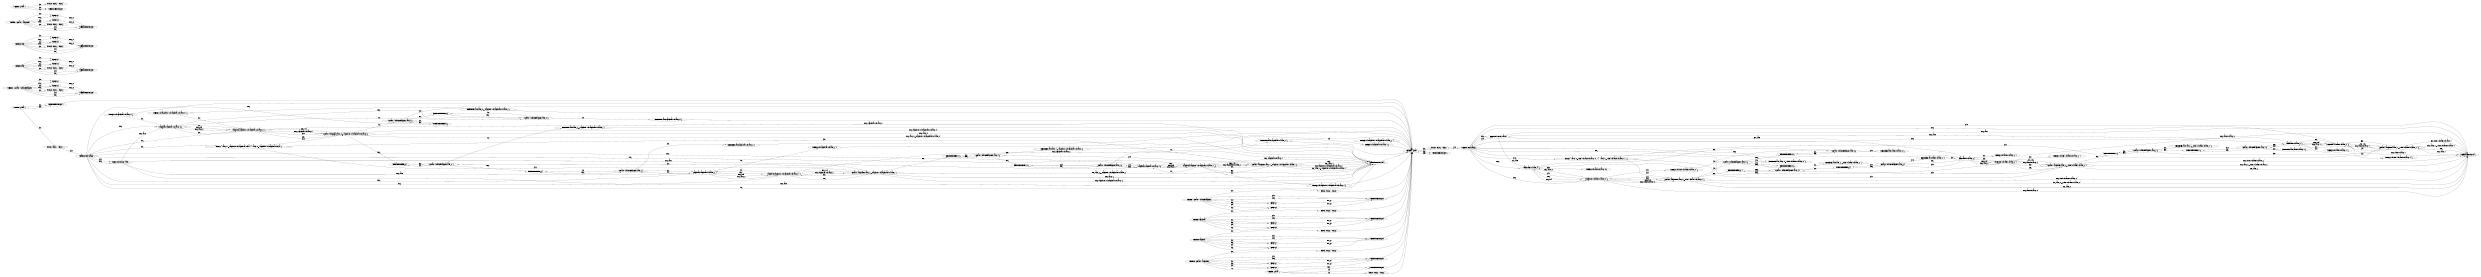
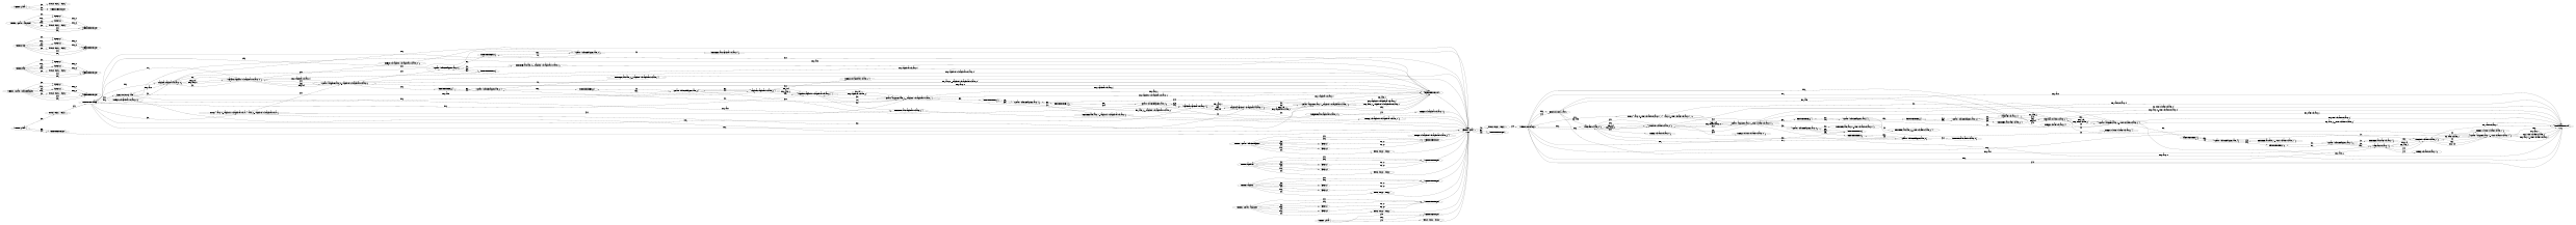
  digraph {
    rankdir=LR
    n1 [label=<(METHOD,&lt;global&gt;)<SUB>1</SUB>>]
    n2 [label=<(BLOCK,&lt;empty&gt;,&lt;empty&gt;)<SUB>1</SUB>>]
    n3 [label=<(METHOD_RETURN,ANY)<SUB>1</SUB>>]
    n4 [label=<(METHOD,VectorClamp3)<SUB>1</SUB>>]
    n5 [label=<(PARAM,DDSVector3 *value)<SUB>1</SUB>>]
    n6 [label=<(BLOCK,{   value-&gt;x = MinF(1.0f,MaxF(0.0f,value-&gt;x)); ...,{   value-&gt;x = MinF(1.0f,MaxF(0.0f,value-&gt;x)); ...)<SUB>2</SUB>>]
    n7 [label=<(FIELD_IDENTIFIER,x,x)<SUB>3</SUB>>]
    n8 [label=<(MinF,MinF(1.0f,MaxF(0.0f,value-&gt;x)))<SUB>3</SUB>>]
    n9 [label=<(MaxF,MaxF(0.0f,value-&gt;x))<SUB>3</SUB>>]
    n10 [label=<(MinF,MinF(1.0f,MaxF(0.0f,value-&gt;y)))<SUB>4</SUB>>]
    n11 [label=<(MaxF,MaxF(0.0f,value-&gt;y))<SUB>4</SUB>>]
    n12 [label=<(MinF,MinF(1.0f,MaxF(0.0f,value-&gt;z)))<SUB>5</SUB>>]
    n13 [label=<(MaxF,MaxF(0.0f,value-&gt;z))<SUB>5</SUB>>]
    n14 [label=<(METHOD_RETURN,void)<SUB>1</SUB>>]
    n15 [label=<(&lt;operator&gt;.assignment,value-&gt;x = MinF(1.0f,MaxF(0.0f,value-&gt;x)))<SUB>3</SUB>>]
    n16 [label=<(&lt;operator&gt;.assignment,value-&gt;y = MinF(1.0f,MaxF(0.0f,value-&gt;y)))<SUB>4</SUB>>]
    n17 [label=<(&lt;operator&gt;.assignment,value-&gt;z = MinF(1.0f,MaxF(0.0f,value-&gt;z)))<SUB>5</SUB>>]
    n18 [label=<(&lt;operator&gt;.indirectFieldAccess,value-&gt;x)<SUB>3</SUB>>]
    n19 [label=<(LITERAL,1.0f,MinF(1.0f,MaxF(0.0f,value-&gt;x)))<SUB>3</SUB>>]
    n20 [label=<(LITERAL,0.0f,MaxF(0.0f,value-&gt;x))<SUB>3</SUB>>]
    n21 [label=<(&lt;operator&gt;.indirectFieldAccess,value-&gt;x)<SUB>3</SUB>>]
    n22 [label=<(LITERAL,1.0f,MinF(1.0f,MaxF(0.0f,value-&gt;y)))<SUB>4</SUB>>]
    n23 [label=<(LITERAL,0.0f,MaxF(0.0f,value-&gt;y))<SUB>4</SUB>>]
    n24 [label=<(&lt;operator&gt;.indirectFieldAccess,value-&gt;y)<SUB>4</SUB>>]
    n25 [label=<(LITERAL,1.0f,MinF(1.0f,MaxF(0.0f,value-&gt;z)))<SUB>5</SUB>>]
    n26 [label=<(LITERAL,0.0f,MaxF(0.0f,value-&gt;z))<SUB>5</SUB>>]
    n27 [label=<(&lt;operator&gt;.indirectFieldAccess,value-&gt;z)<SUB>5</SUB>>]
    n28 [label=<(FIELD_IDENTIFIER,y,y)<SUB>4</SUB>>]
    n29 [label=<(&lt;operator&gt;.indirectFieldAccess,value-&gt;y)<SUB>4</SUB>>]
    n30 [label=<(FIELD_IDENTIFIER,z,z)<SUB>5</SUB>>]
    n31 [label=<(&lt;operator&gt;.indirectFieldAccess,value-&gt;z)<SUB>5</SUB>>]
    n32 [label=<(IDENTIFIER,value,value-&gt;x = MinF(1.0f,MaxF(0.0f,value-&gt;x)))<SUB>3</SUB>>]
    n33 [label=<(FIELD_IDENTIFIER,x,x)<SUB>3</SUB>>]
    n34 [label=<(IDENTIFIER,value,MaxF(0.0f,value-&gt;x))<SUB>3</SUB>>]
    n35 [label=<(IDENTIFIER,value,value-&gt;y = MinF(1.0f,MaxF(0.0f,value-&gt;y)))<SUB>4</SUB>>]
    n36 [label=<(FIELD_IDENTIFIER,y,y)<SUB>4</SUB>>]
    n37 [label=<(IDENTIFIER,value,MaxF(0.0f,value-&gt;y))<SUB>4</SUB>>]
    n38 [label=<(IDENTIFIER,value,value-&gt;z = MinF(1.0f,MaxF(0.0f,value-&gt;z)))<SUB>5</SUB>>]
    n39 [label=<(FIELD_IDENTIFIER,z,z)<SUB>5</SUB>>]
    n40 [label=<(IDENTIFIER,value,MaxF(0.0f,value-&gt;z))<SUB>5</SUB>>]
    n41 [label=<(METHOD,&lt;operator&gt;.indirectFieldAccess)>]
    n42 [label=<(PARAM,p1)>]
    n43 [label=<(PARAM,p2)>]
    n44 [label=<(BLOCK,&lt;empty&gt;,&lt;empty&gt;)>]
    n45 [label=<(METHOD_RETURN,ANY)>]
    n46 [label=<(METHOD,MaxF)>]
    n47 [label=<(PARAM,p1)>]
    n48 [label=<(PARAM,p2)>]
    n49 [label=<(BLOCK,&lt;empty&gt;,&lt;empty&gt;)>]
    n50 [label=<(METHOD_RETURN,ANY)>]
    n51 [label=<(METHOD,MinF)>]
    n52 [label=<(PARAM,p1)>]
    n53 [label=<(PARAM,p2)>]
    n54 [label=<(BLOCK,&lt;empty&gt;,&lt;empty&gt;)>]
    n55 [label=<(METHOD_RETURN,ANY)>]
    n56 [label=<(METHOD,&lt;operator&gt;.assignment)>]
    n57 [label=<(PARAM,p1)>]
    n58 [label=<(PARAM,p2)>]
    n59 [label=<(BLOCK,&lt;empty&gt;,&lt;empty&gt;)>]
    n60 [label=<(METHOD_RETURN,ANY)>]
    n61 [label=<(METHOD,&lt;global&gt;)<SUB>1</SUB>>]
    n62 [label=<(BLOCK,&lt;empty&gt;,&lt;empty&gt;)>]
    n63 [label=<(METHOD_RETURN,ANY)>]
    n64 [label=<(METHOD,&lt;global&gt;)<SUB>1</SUB>>]
    n65 [label=<(BLOCK,&lt;empty&gt;,&lt;empty&gt;)<SUB>1</SUB>>]
    n66 [label=<(METHOD_RETURN,ANY)<SUB>1</SUB>>]
    n67 [label=<(METHOD,VectorClamp3)<SUB>1</SUB>>]
    n68 [label=<(PARAM,DDSVector3 *value)<SUB>1</SUB>>]
    n69 [label=<(BLOCK,{   value-&gt;x = MagickMin(1.0f,MagickMax(0.0f,va...,{   value-&gt;x = MagickMin(1.0f,MagickMax(0.0f,va...)<SUB>2</SUB>>]
    n70 [label=<(FIELD_IDENTIFIER,x,x)<SUB>3</SUB>>]
    n71 [label=<(MagickMin,MagickMin(1.0f,MagickMax(0.0f,value-&gt;x)))<SUB>3</SUB>>]
    n72 [label=<(MagickMax,MagickMax(0.0f,value-&gt;x))<SUB>3</SUB>>]
    n73 [label=<(MagickMin,MagickMin(1.0f,MagickMax(0.0f,value-&gt;y)))<SUB>4</SUB>>]
    n74 [label=<(MagickMax,MagickMax(0.0f,value-&gt;y))<SUB>4</SUB>>]
    n75 [label=<(MagickMin,MagickMin(1.0f,MagickMax(0.0f,value-&gt;z)))<SUB>5</SUB>>]
    n76 [label=<(MagickMax,MagickMax(0.0f,value-&gt;z))<SUB>5</SUB>>]
    n77 [label=<(METHOD_RETURN,void)<SUB>1</SUB>>]
    n78 [label=<(&lt;operator&gt;.assignment,value-&gt;x = MagickMin(1.0f,MagickMax(0.0f,value-...)<SUB>3</SUB>>]
    n79 [label=<(&lt;operator&gt;.assignment,value-&gt;y = MagickMin(1.0f,MagickMax(0.0f,value-...)<SUB>4</SUB>>]
    n80 [label=<(&lt;operator&gt;.assignment,value-&gt;z = MagickMin(1.0f,MagickMax(0.0f,value-...)<SUB>5</SUB>>]
    n81 [label=<(&lt;operator&gt;.indirectFieldAccess,value-&gt;x)<SUB>3</SUB>>]
    n82 [label=<(LITERAL,1.0f,MagickMin(1.0f,MagickMax(0.0f,value-&gt;x)))<SUB>3</SUB>>]
    n83 [label=<(&lt;operator&gt;.indirectFieldAccess,value-&gt;x)<SUB>3</SUB>>]
    n84 [label=<(LITERAL,0.0f,MagickMax(0.0f,value-&gt;y))<SUB>4</SUB>>]
    n85 [label=<(&lt;operator&gt;.indirectFieldAccess,value-&gt;y)<SUB>4</SUB>>]
    n86 [label=<(LITERAL,1.0f,MagickMin(1.0f,MagickMax(0.0f,value-&gt;z)))<SUB>5</SUB>>]
    n87 [label=<(&lt;operator&gt;.indirectFieldAccess,value-&gt;z)<SUB>5</SUB>>]
    n88 [label=<(FIELD_IDENTIFIER,y,y)<SUB>4</SUB>>]
    n89 [label=<(&lt;operator&gt;.indirectFieldAccess,value-&gt;y)<SUB>4</SUB>>]
    n90 [label=<(FIELD_IDENTIFIER,z,z)<SUB>5</SUB>>]
    n91 [label=<(&lt;operator&gt;.indirectFieldAccess,value-&gt;z)<SUB>5</SUB>>]
    n92 [label=<(IDENTIFIER,value,value-&gt;x = MagickMin(1.0f,MagickMax(0.0f,value-...)<SUB>3</SUB>>]
    n93 [label=<(FIELD_IDENTIFIER,x,x)<SUB>3</SUB>>]
    n94 [label=<(LITERAL,0.0f,MagickMax(0.0f,value-&gt;x))<SUB>3</SUB>>]
    n95 [label=<(IDENTIFIER,value,MagickMax(0.0f,value-&gt;x))<SUB>3</SUB>>]
    n96 [label=<(IDENTIFIER,value,value-&gt;y = MagickMin(1.0f,MagickMax(0.0f,value-...)<SUB>4</SUB>>]
    n97 [label=<(FIELD_IDENTIFIER,y,y)<SUB>4</SUB>>]
    n98 [label=<(LITERAL,1.0f,MagickMin(1.0f,MagickMax(0.0f,value-&gt;y)))<SUB>4</SUB>>]
    n99 [label=<(IDENTIFIER,value,MagickMax(0.0f,value-&gt;y))<SUB>4</SUB>>]
    n100 [label=<(IDENTIFIER,value,value-&gt;z = MagickMin(1.0f,MagickMax(0.0f,value-...)<SUB>5</SUB>>]
    n101 [label=<(FIELD_IDENTIFIER,z,z)<SUB>5</SUB>>]
    n102 [label=<(LITERAL,0.0f,MagickMax(0.0f,value-&gt;z))<SUB>5</SUB>>]
    n103 [label=<(IDENTIFIER,value,MagickMax(0.0f,value-&gt;z))<SUB>5</SUB>>]
    n104 [label=<(METHOD,&lt;operator&gt;.indirectFieldAccess)>]
    n105 [label=<(PARAM,p1)>]
    n106 [label=<(PARAM,p2)>]
    n107 [label=<(BLOCK,&lt;empty&gt;,&lt;empty&gt;)>]
    n108 [label=<(METHOD_RETURN,ANY)>]
    n109 [label=<(METHOD,MagickMax)>]
    n110 [label=<(PARAM,p1)>]
    n111 [label=<(PARAM,p2)>]
    n112 [label=<(BLOCK,&lt;empty&gt;,&lt;empty&gt;)>]
    n113 [label=<(METHOD_RETURN,ANY)>]
    n114 [label=<(METHOD,MagickMin)>]
    n115 [label=<(PARAM,p1)>]
    n116 [label=<(PARAM,p2)>]
    n117 [label=<(BLOCK,&lt;empty&gt;,&lt;empty&gt;)>]
    n118 [label=<(METHOD_RETURN,ANY)>]
    n119 [label=<(METHOD,&lt;operator&gt;.assignment)>]
    n120 [label=<(PARAM,p1)>]
    n121 [label=<(PARAM,p2)>]
    n122 [label=<(BLOCK,&lt;empty&gt;,&lt;empty&gt;)>]
    n123 [label=<(METHOD_RETURN,ANY)>]
    n124 [label=<(METHOD,&lt;global&gt;)<SUB>1</SUB>>]
    n125 [label=<(BLOCK,&lt;empty&gt;,&lt;empty&gt;)>]
    n126 [label=<(METHOD_RETURN,ANY)>]
    n1 -> n2 [label="AST: "]
    n1 -> n3 [label="AST: "]
    n1 -> n3 [label="CFG: "]
    n2 -> n4 [label="AST: "]
    n4 -> n5 [label="AST: "]
    n4 -> n5 [label="DDG: "]
    n4 -> n6 [label="AST: "]
    n4 -> n7 [label="CFG: "]
    n4 -> n8 [label="DDG: "]
    n4 -> n9 [label="DDG: "]
    n4 -> n10 [label="DDG: "]
    n4 -> n11 [label="DDG: "]
    n4 -> n12 [label="DDG: "]
    n4 -> n13 [label="DDG: "]
    n4 -> n14 [label="AST: "]
    n5 -> n9 [label="DDG: value"]
    n5 -> n11 [label="DDG: value"]
    n5 -> n13 [label="DDG: value"]
    n5 -> n14 [label="DDG: value"]
    n6 -> n15 [label="AST: "]
    n6 -> n16 [label="AST: "]
    n6 -> n17 [label="AST: "]
    n7 -> n18 [label="CFG: "]
    n8 -> n9 [label="AST: "]
    n8 -> n14 [label="DDG: MaxF(0.0f,value-&gt;x)"]
    n8 -> n15 [label="CFG: "]
    n8 -> n15 [label="DDG: 1.0f"]
    n8 -> n15 [label="DDG: MaxF(0.0f,value-&gt;x)"]
    n8 -> n19 [label="AST: "]
    n9 -> n8 [label="CFG: "]
    n9 -> n8 [label="DDG: 0.0f"]
    n9 -> n8 [label="DDG: value-&gt;x"]
    n9 -> n20 [label="AST: "]
    n9 -> n21 [label="AST: "]
-   n37 -> n11 [label="AST: "]
+   n10 -> n11 [label="AST: "]
    n10 -> n14 [label="DDG: MaxF(0.0f,value-&gt;y)"]
    n10 -> n16 [label="CFG: "]
    n10 -> n16 [label="DDG: 1.0f"]
    n10 -> n16 [label="DDG: MaxF(0.0f,value-&gt;y)"]
    n10 -> n22 [label="AST: "]
    n11 -> n10 [label="CFG: "]
    n11 -> n10 [label="DDG: 0.0f"]
    n11 -> n10 [label="DDG: value-&gt;y"]
    n11 -> n23 [label="AST: "]
    n11 -> n24 [label="AST: "]
    n12 -> n13 [label="AST: "]
    n12 -> n14 [label="DDG: MaxF(0.0f,value-&gt;z)"]
    n12 -> n17 [label="CFG: "]
    n12 -> n17 [label="DDG: 1.0f"]
    n12 -> n17 [label="DDG: MaxF(0.0f,value-&gt;z)"]
    n12 -> n25 [label="AST: "]
    n13 -> n12 [label="CFG: "]
    n13 -> n12 [label="DDG: 0.0f"]
    n13 -> n12 [label="DDG: value-&gt;z"]
    n13 -> n26 [label="AST: "]
    n13 -> n27 [label="AST: "]
    n15 -> n8 [label="AST: "]
    n15 -> n14 [label="DDG: value-&gt;x"]
    n15 -> n14 [label="DDG: MinF(1.0f,MaxF(0.0f,value-&gt;x))"]
    n15 -> n14 [label="DDG: value-&gt;x = MinF(1.0f,MaxF(0.0f,value-&gt;x))"]
    n15 -> n18 [label="AST: "]
    n15 -> n28 [label="CFG: "]
    n16 -> n10 [label="AST: "]
    n16 -> n14 [label="DDG: value-&gt;y"]
    n16 -> n14 [label="DDG: MinF(1.0f,MaxF(0.0f,value-&gt;y))"]
    n16 -> n14 [label="DDG: value-&gt;y = MinF(1.0f,MaxF(0.0f,value-&gt;y))"]
    n16 -> n29 [label="AST: "]
    n16 -> n30 [label="CFG: "]
    n17 -> n12 [label="AST: "]
    n17 -> n14 [label="CFG: "]
    n17 -> n14 [label="DDG: value-&gt;z"]
    n17 -> n14 [label="DDG: MinF(1.0f,MaxF(0.0f,value-&gt;z))"]
    n17 -> n14 [label="DDG: value-&gt;z = MinF(1.0f,MaxF(0.0f,value-&gt;z))"]
    n17 -> n31 [label="AST: "]
    n18 -> n7 [label="AST: "]
    n18 -> n32 [label="AST: "]
    n18 -> n33 [label="CFG: "]
    n21 -> n9 [label="CFG: "]
    n21 -> n33 [label="AST: "]
    n21 -> n34 [label="AST: "]
    n24 -> n11 [label="CFG: "]
    n24 -> n36 [label="AST: "]
    n24 -> n37 [label="AST: "]
    n27 -> n13 [label="CFG: "]
    n27 -> n39 [label="AST: "]
    n27 -> n40 [label="AST: "]
    n28 -> n29 [label="CFG: "]
    n29 -> n28 [label="AST: "]
    n29 -> n35 [label="AST: "]
    n29 -> n36 [label="CFG: "]
    n30 -> n31 [label="CFG: "]
    n31 -> n30 [label="AST: "]
    n31 -> n38 [label="AST: "]
    n31 -> n39 [label="CFG: "]
    n33 -> n21 [label="CFG: "]
    n36 -> n24 [label="CFG: "]
    n39 -> n27 [label="CFG: "]
    n41 -> n42 [label="AST: "]
    n41 -> n42 [label="DDG: "]
    n41 -> n43 [label="AST: "]
    n41 -> n43 [label="DDG: "]
    n41 -> n44 [label="AST: "]
    n41 -> n45 [label="AST: "]
    n41 -> n45 [label="CFG: "]
    n42 -> n45 [label="DDG: p1"]
    n43 -> n45 [label="DDG: p2"]
    n46 -> n47 [label="AST: "]
    n46 -> n47 [label="DDG: "]
    n46 -> n48 [label="AST: "]
    n46 -> n48 [label="DDG: "]
    n46 -> n49 [label="AST: "]
    n46 -> n50 [label="AST: "]
    n46 -> n50 [label="CFG: "]
    n47 -> n50 [label="DDG: p1"]
    n48 -> n50 [label="DDG: p2"]
    n51 -> n52 [label="AST: "]
    n51 -> n52 [label="DDG: "]
    n51 -> n53 [label="AST: "]
    n51 -> n53 [label="DDG: "]
    n51 -> n54 [label="AST: "]
    n51 -> n55 [label="AST: "]
    n51 -> n55 [label="CFG: "]
    n52 -> n55 [label="DDG: p1"]
    n53 -> n55 [label="DDG: p2"]
    n56 -> n57 [label="AST: "]
    n56 -> n57 [label="DDG: "]
    n56 -> n58 [label="AST: "]
    n56 -> n58 [label="DDG: "]
    n56 -> n59 [label="AST: "]
    n56 -> n60 [label="AST: "]
    n56 -> n60 [label="CFG: "]
    n57 -> n60 [label="DDG: p1"]
    n58 -> n60 [label="DDG: p2"]
    n61 -> n62 [label="AST: "]
    n61 -> n63 [label="AST: "]
    n61 -> n63 [label="CFG: "]
    n64 -> n65 [label="AST: "]
    n64 -> n66 [label="AST: "]
    n64 -> n66 [label="CFG: "]
    n65 -> n67 [label="AST: "]
    n66 -> n1
    n67 -> n68 [label="AST: "]
    n67 -> n68 [label="DDG: "]
    n67 -> n69 [label="AST: "]
    n67 -> n70 [label="CFG: "]
    n67 -> n71 [label="DDG: "]
    n67 -> n72 [label="DDG: "]
    n67 -> n73 [label="DDG: "]
    n67 -> n74 [label="DDG: "]
    n67 -> n75 [label="DDG: "]
    n67 -> n76 [label="DDG: "]
    n67 -> n77 [label="AST: "]
    n68 -> n72 [label="DDG: value"]
    n68 -> n74 [label="DDG: value"]
    n68 -> n76 [label="DDG: value"]
    n68 -> n77 [label="DDG: value"]
    n69 -> n78 [label="AST: "]
    n69 -> n79 [label="AST: "]
    n69 -> n80 [label="AST: "]
    n70 -> n81 [label="CFG: "]
    n71 -> n72 [label="AST: "]
    n71 -> n77 [label="DDG: MagickMax(0.0f,value-&gt;x)"]
    n71 -> n78 [label="CFG: "]
    n71 -> n78 [label="DDG: 1.0f"]
    n71 -> n78 [label="DDG: MagickMax(0.0f,value-&gt;x)"]
-   n82 -> n71 [label="AST: "]
+   n71 -> n82 [label="AST: "]
    n72 -> n71 [label="CFG: "]
    n72 -> n71 [label="DDG: 0.0f"]
    n72 -> n71 [label="DDG: value-&gt;x"]
    n72 -> n83 [label="AST: "]
-   n73 -> n74 [label="AST: "]
+   n73 -> n99 [label="AST: "]
    n73 -> n77 [label="DDG: MagickMax(0.0f,value-&gt;y)"]
    n73 -> n79 [label="CFG: "]
    n73 -> n79 [label="DDG: 1.0f"]
    n73 -> n79 [label="DDG: MagickMax(0.0f,value-&gt;y)"]
    n74 -> n73 [label="CFG: "]
    n74 -> n73 [label="DDG: 0.0f"]
    n74 -> n73 [label="DDG: value-&gt;y"]
    n74 -> n84 [label="AST: "]
    n74 -> n85 [label="AST: "]
    n75 -> n76 [label="AST: "]
    n75 -> n77 [label="DDG: MagickMax(0.0f,value-&gt;z)"]
    n75 -> n80 [label="CFG: "]
    n75 -> n80 [label="DDG: 1.0f"]
    n75 -> n80 [label="DDG: MagickMax(0.0f,value-&gt;z)"]
    n75 -> n86 [label="AST: "]
    n76 -> n75 [label="CFG: "]
    n76 -> n75 [label="DDG: 0.0f"]
    n76 -> n75 [label="DDG: value-&gt;z"]
    n76 -> n87 [label="AST: "]
    n77 -> n1
    n78 -> n71 [label="AST: "]
    n78 -> n77 [label="DDG: value-&gt;x"]
    n78 -> n77 [label="DDG: MagickMin(1.0f,MagickMax(0.0f,value-&gt;x))"]
    n78 -> n77 [label="DDG: value-&gt;x = MagickMin(1.0f,MagickMax(0.0f,value-&gt;x))"]
    n78 -> n81 [label="AST: "]
    n78 -> n88 [label="CFG: "]
    n79 -> n73 [label="AST: "]
    n79 -> n77 [label="DDG: value-&gt;y"]
    n79 -> n77 [label="DDG: MagickMin(1.0f,MagickMax(0.0f,value-&gt;y))"]
    n79 -> n77 [label="DDG: value-&gt;y = MagickMin(1.0f,MagickMax(0.0f,value-&gt;y))"]
    n79 -> n89 [label="AST: "]
    n79 -> n90 [label="CFG: "]
    n80 -> n75 [label="AST: "]
    n80 -> n77 [label="CFG: "]
    n80 -> n77 [label="DDG: value-&gt;z"]
    n80 -> n77 [label="DDG: MagickMin(1.0f,MagickMax(0.0f,value-&gt;z))"]
    n80 -> n77 [label="DDG: value-&gt;z = MagickMin(1.0f,MagickMax(0.0f,value-&gt;z))"]
    n80 -> n91 [label="AST: "]
    n81 -> n70 [label="AST: "]
    n81 -> n92 [label="AST: "]
    n81 -> n93 [label="CFG: "]
    n82 -> n1
    n83 -> n72 [label="CFG: "]
    n83 -> n93 [label="AST: "]
    n83 -> n95 [label="AST: "]
    n84 -> n1
    n85 -> n74 [label="CFG: "]
    n85 -> n97 [label="AST: "]
    n85 -> n99 [label="AST: "]
    n86 -> n1
    n87 -> n76 [label="CFG: "]
    n87 -> n101 [label="AST: "]
    n87 -> n103 [label="AST: "]
    n88 -> n89 [label="CFG: "]
    n89 -> n88 [label="AST: "]
    n89 -> n96 [label="AST: "]
    n89 -> n97 [label="CFG: "]
    n90 -> n91 [label="CFG: "]
    n91 -> n90 [label="AST: "]
    n91 -> n100 [label="AST: "]
    n91 -> n101 [label="CFG: "]
    n92 -> n1
    n93 -> n83 [label="CFG: "]
    n94 -> n1
    n94 -> n72 [label="AST: "]
    n95 -> n1
    n96 -> n1
    n97 -> n85 [label="CFG: "]
    n98 -> n1
    n99 -> n1
    n100 -> n1
    n101 -> n87 [label="CFG: "]
    n102 -> n1
    n103 -> n1
    n103 -> n102 [label="AST: "]
    n104 -> n105 [label="AST: "]
    n104 -> n105 [label="DDG: "]
    n104 -> n106 [label="AST: "]
    n104 -> n106 [label="DDG: "]
    n104 -> n107 [label="AST: "]
    n104 -> n108 [label="AST: "]
    n104 -> n108 [label="CFG: "]
    n105 -> n108 [label="DDG: p1"]
    n106 -> n108 [label="DDG: p2"]
    n107 -> n1
    n108 -> n1
    n109 -> n110 [label="AST: "]
    n109 -> n110 [label="DDG: "]
    n109 -> n111 [label="AST: "]
    n109 -> n111 [label="DDG: "]
    n109 -> n112 [label="AST: "]
    n109 -> n113 [label="AST: "]
    n109 -> n113 [label="CFG: "]
    n110 -> n113 [label="DDG: p1"]
    n111 -> n113 [label="DDG: p2"]
    n112 -> n1
    n113 -> n1
    n114 -> n115 [label="AST: "]
    n114 -> n115 [label="DDG: "]
    n114 -> n116 [label="AST: "]
    n114 -> n116 [label="DDG: "]
    n114 -> n117 [label="AST: "]
    n114 -> n118 [label="AST: "]
    n114 -> n118 [label="CFG: "]
    n115 -> n118 [label="DDG: p1"]
    n116 -> n118 [label="DDG: p2"]
    n117 -> n1
    n118 -> n1
    n119 -> n120 [label="AST: "]
    n119 -> n120 [label="DDG: "]
    n119 -> n121 [label="AST: "]
    n119 -> n121 [label="DDG: "]
    n119 -> n122 [label="AST: "]
    n119 -> n123 [label="AST: "]
    n119 -> n123 [label="CFG: "]
    n120 -> n123 [label="DDG: p1"]
    n121 -> n123 [label="DDG: p2"]
    n122 -> n1
    n123 -> n1
    n124 -> n125 [label="AST: "]
    n124 -> n126 [label="AST: "]
    n124 -> n126 [label="CFG: "]
    n125 -> n1
    n126 -> n1
  }
